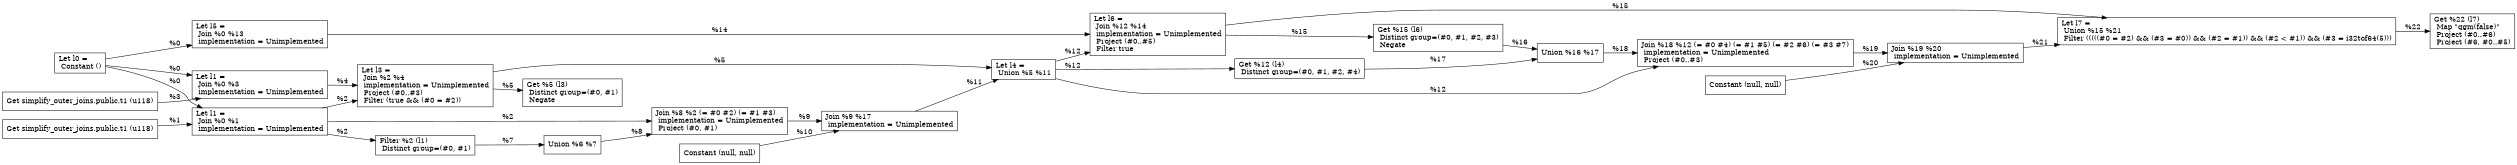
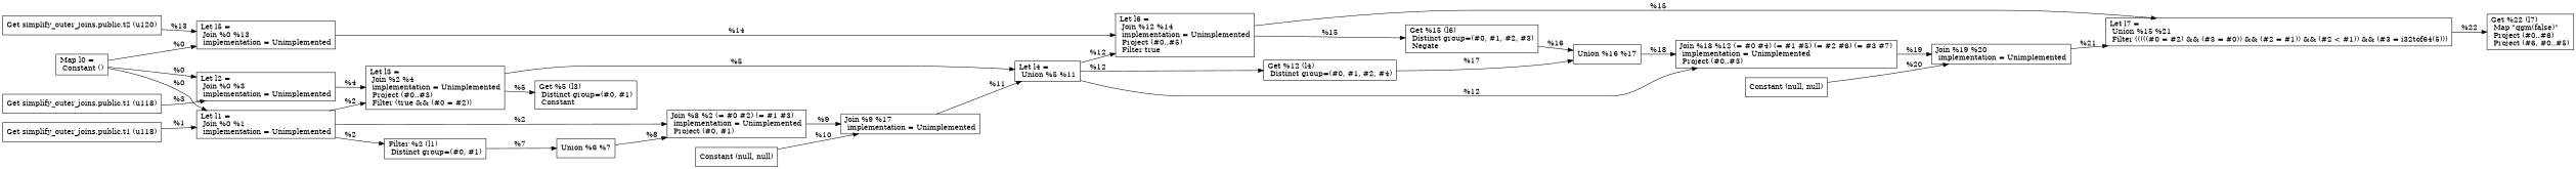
  digraph {
    rankdir=LR
    node [shape=record]
-   n1 [label="Let l0 =\l Constant ()\l"]
+   n1 [label="Map l0 =\l Constant ()\l"]
    n2 [label="Let l1 =\l Join %0 %1\l  implementation = Unimplemented\l"]
-   n3 [label="Let l1 =\l Join %0 %3\l  implementation = Unimplemented\l"]
+   n3 [label="Let l2 =\l Join %0 %3\l  implementation = Unimplemented\l"]
    n4 [label="Let l5 =\l Join %0 %13\l  implementation = Unimplemented\l"]
    n5 [label="Let l3 =\l Join %2 %4\l  implementation = Unimplemented\l Project (#0..#3)\l Filter (true && (#0 = #2))\l"]
    n6 [label=" Filter %2 (l1)\l Distinct group=(#0, #1)\l"]
    n7 [label=" Join %8 %2 (= #0 #2) (= #1 #3)\l  implementation = Unimplemented\l Project (#0, #1)\l"]
    n8 [label="Let l6 =\l Join %12 %14\l  implementation = Unimplemented\l Project (#0..#5)\l Filter true\l"]
    n9 [label=" Get simplify_outer_joins.public.t1 (u118)\l"]
-   n10 [label=" Get %5 (l3)\l Distinct group=(#0, #1)\l Negate\l"]
+   n10 [label=" Get %5 (l3)\l Distinct group=(#0, #1)\l Constant\l"]
    n11 [label="Let l4 =\l Union %5 %11\l"]
    n12 [label=" Union %6 %7\l"]
    n13 [label=" Join %9 %17\l  implementation = Unimplemented\l"]
    n14 [label=" Get simplify_outer_joins.public.t1 (u118)\l"]
    n15 [label=" Get %12 (l4)\l Distinct group=(#0, #1, #2, #4)\l"]
    n16 [label=" Join %18 %12 (= #0 #4) (= #1 #5) (= #2 #6) (= #3 #7)\l  implementation = Unimplemented\l Project (#0..#3)\l"]
    n17 [label=" Constant (null, null)\l"]
    n18 [label=" Get %15 (l6)\l Distinct group=(#0, #1, #2, #3)\l Negate\l"]
    n19 [label="Let l7 =\l Union %15 %21\l Filter (((((#0 = #2) && (#3 = #0)) && (#2 = #1)) && (#2 \< #1)) && (#3 = i32tof64(5)))\l"]
    n20 [label=" Union %16 %17\l"]
    n21 [label=" Join %19 %20\l  implementation = Unimplemented\l"]
+   n22 [label=" Get simplify_outer_joins.public.t2 (u120)\l"]
    n23 [label=" Get %22 (l7)\l Map \"qgm(false)\"\l Project (#0..#6)\l Project (#6, #0..#5)\l"]
    n24 [label=" Constant (null, null)\l"]
    n1 -> n2 [label="%0\l"]
    n1 -> n3 [label="%0\l"]
    n1 -> n4 [label="%0\l"]
    n2 -> n5 [label="%2\l"]
    n2 -> n6 [label="%2\l"]
    n2 -> n7 [label="%2\l"]
    n3 -> n5 [label="%4\l"]
    n4 -> n8 [label="%14\l"]
    n5 -> n10 [label="%5\l"]
    n5 -> n11 [label="%5\l"]
    n6 -> n12 [label="%7\l"]
    n7 -> n13 [label="%9\l"]
    n8 -> n18 [label="%15\l"]
    n8 -> n19 [label="%15\l"]
    n9 -> n2 [label="%1\l"]
    n11 -> n8 [label="%12\l"]
    n11 -> n15 [label="%12\l"]
    n11 -> n16 [label="%12\l"]
    n12 -> n7 [label="%8\l"]
    n13 -> n11 [label="%11\l"]
    n14 -> n3 [label="%3\l"]
    n15 -> n20 [label="%17\l"]
    n16 -> n21 [label="%19\l"]
    n17 -> n13 [label="%10\l"]
    n18 -> n20 [label="%16\l"]
    n19 -> n23 [label="%22\l"]
    n20 -> n16 [label="%18\l"]
    n21 -> n19 [label="%21\l"]
+   n22 -> n4 [label="%13\l"]
    n24 -> n21 [label="%20\l"]
  }
